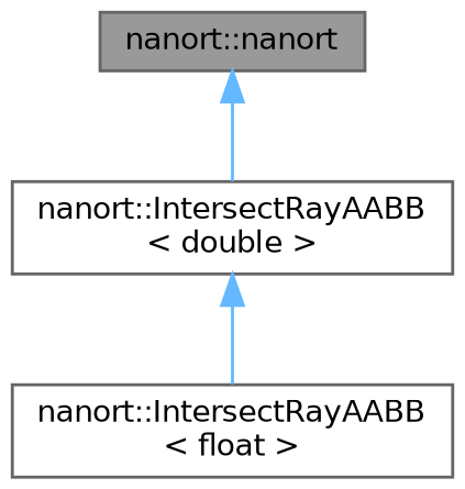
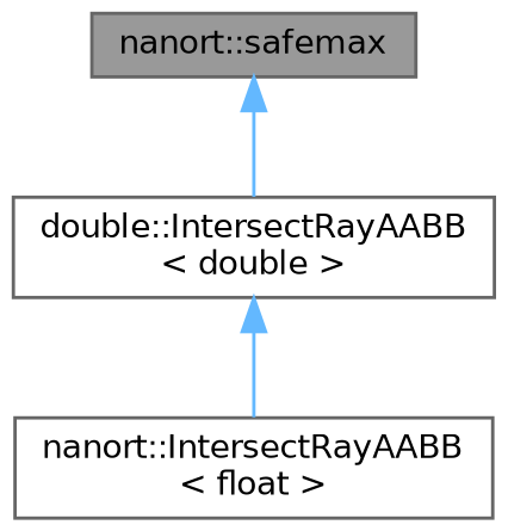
  digraph {
    rankdir=TB
    node [color=grey40 fillcolor=white fontname=Helvetica fontsize=10 shape=box style=filled]
    edge [color=steelblue1 dir=back fontname=Helvetica fontsize=10 labelfontname=Helvetica labelfontsize=10 style=solid]
-   n1 [color=gray40 fillcolor=grey60 fontcolor=black height=0.2 label="nanort::nanort" width=0.4]
-   n2 [height=0.2 label="nanort::IntersectRayAABB\l\< double \>" width=0.4]
+   n1 [color=gray40 fillcolor=grey60 fontcolor=black height=0.2 label="nanort::safemax" width=0.4]
+   n2 [height=0.2 label="double::IntersectRayAABB\l\< double \>" width=0.4]
    n3 [height=0.2 label="nanort::IntersectRayAABB\l\< float \>" width=0.4]
    n1 -> n2
    n2 -> n3
  }
